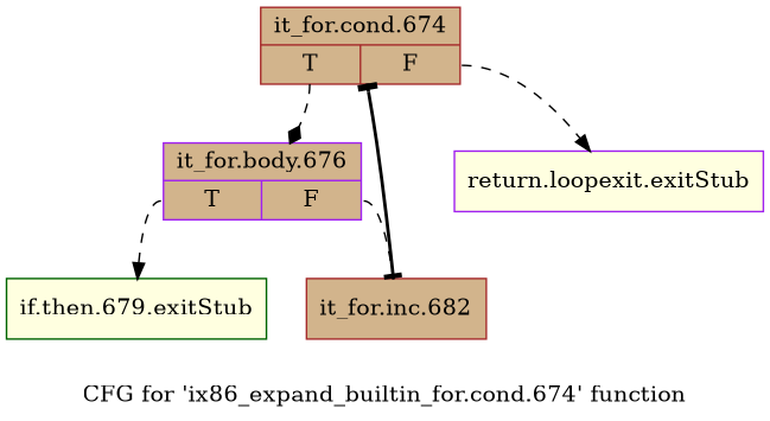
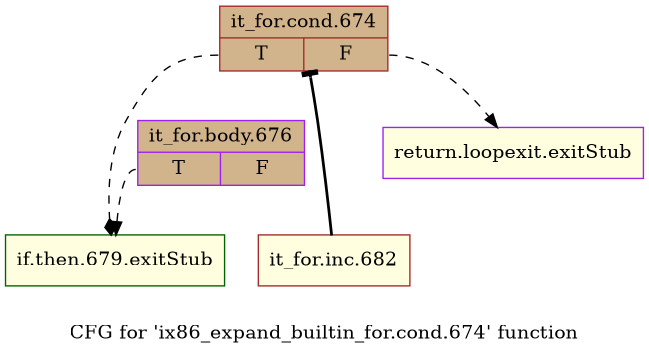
  digraph {
    label="CFG for 'ix86_expand_builtin_for.cond.674' function"
    node [color=brown fillcolor=tan shape=record style=filled]
    edge [arrowhead=normal style=dashed tailport=s1]
    n1 [label="{it_for.cond.674|{<s0>T|<s1>F}}"]
    n2 [color=purple fillcolor=lightyellow label="{return.loopexit.exitStub}"]
    n3 [color=purple label="{it_for.body.676|{<s0>T|<s1>F}}"]
    n4 [color=darkgreen fillcolor=lightyellow label="{if.then.679.exitStub}"]
-   n5 [label="{it_for.inc.682}"]
+   n5 [fillcolor=lightyellow label="{it_for.inc.682}"]
    n1 -> n2
-   n1 -> n3 [arrowhead=diamond tailport=s0]
+   n1 -> n4 [arrowhead=diamond tailport=s0]
    n3 -> n4 [tailport=s0]
-   n3 -> n5 [arrowhead=tee]
    n5 -> n1 [arrowhead=tee style=bold tailport=""]
  }
